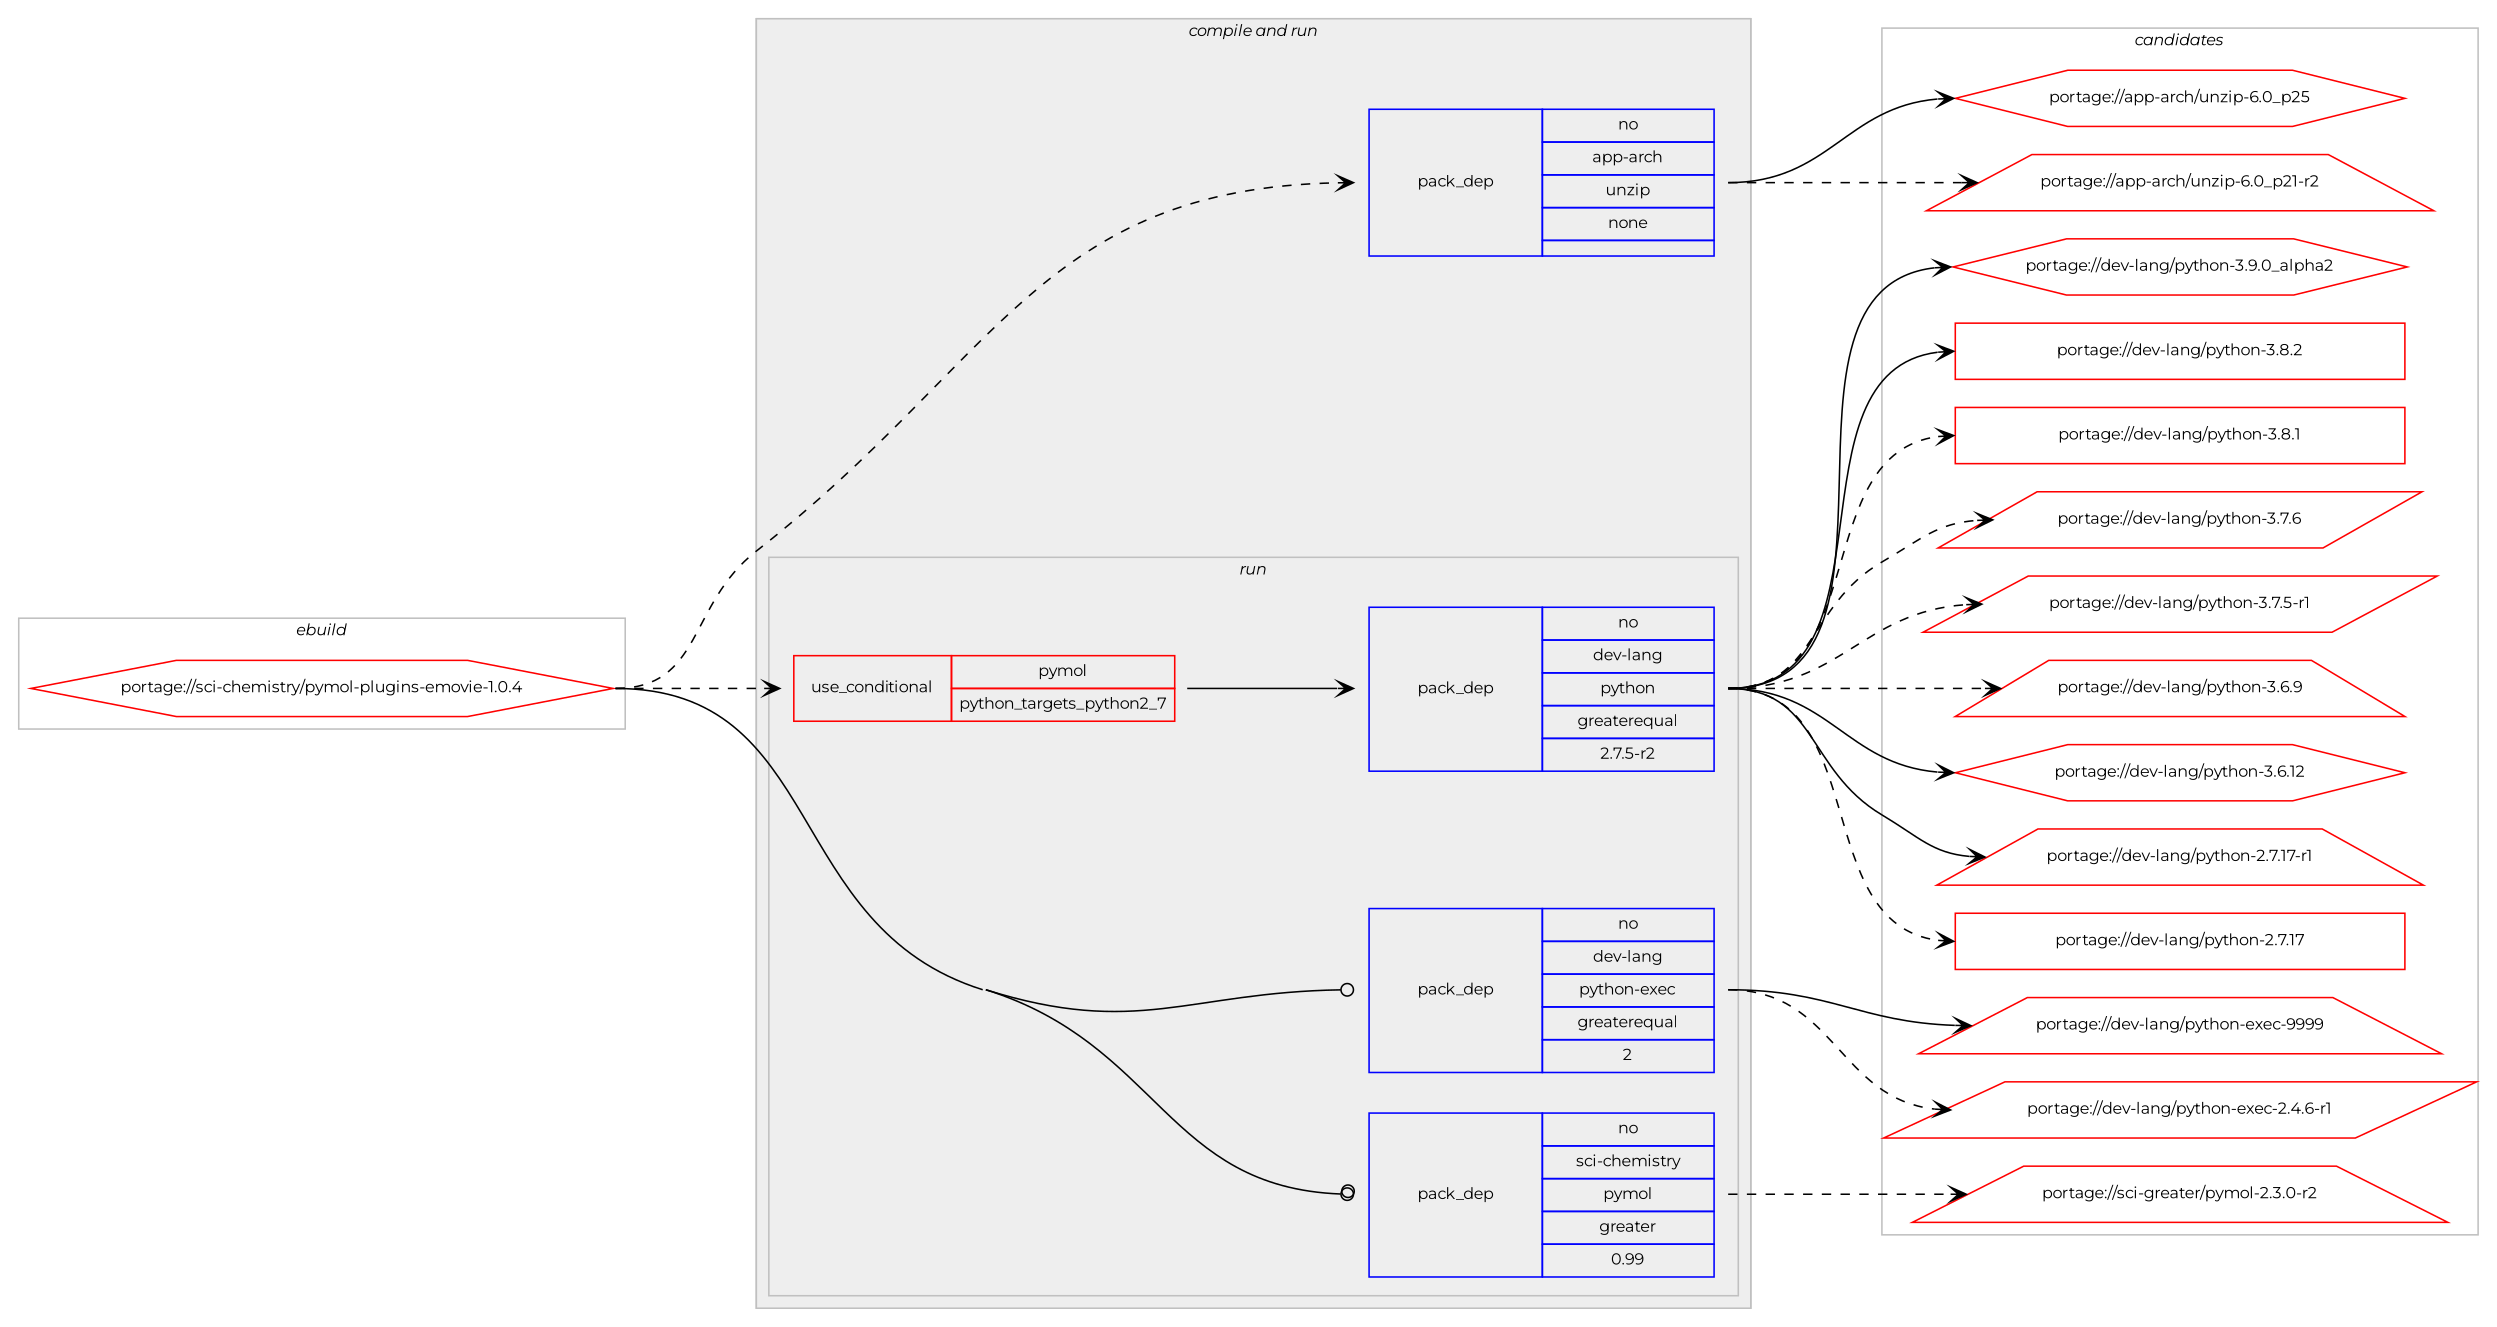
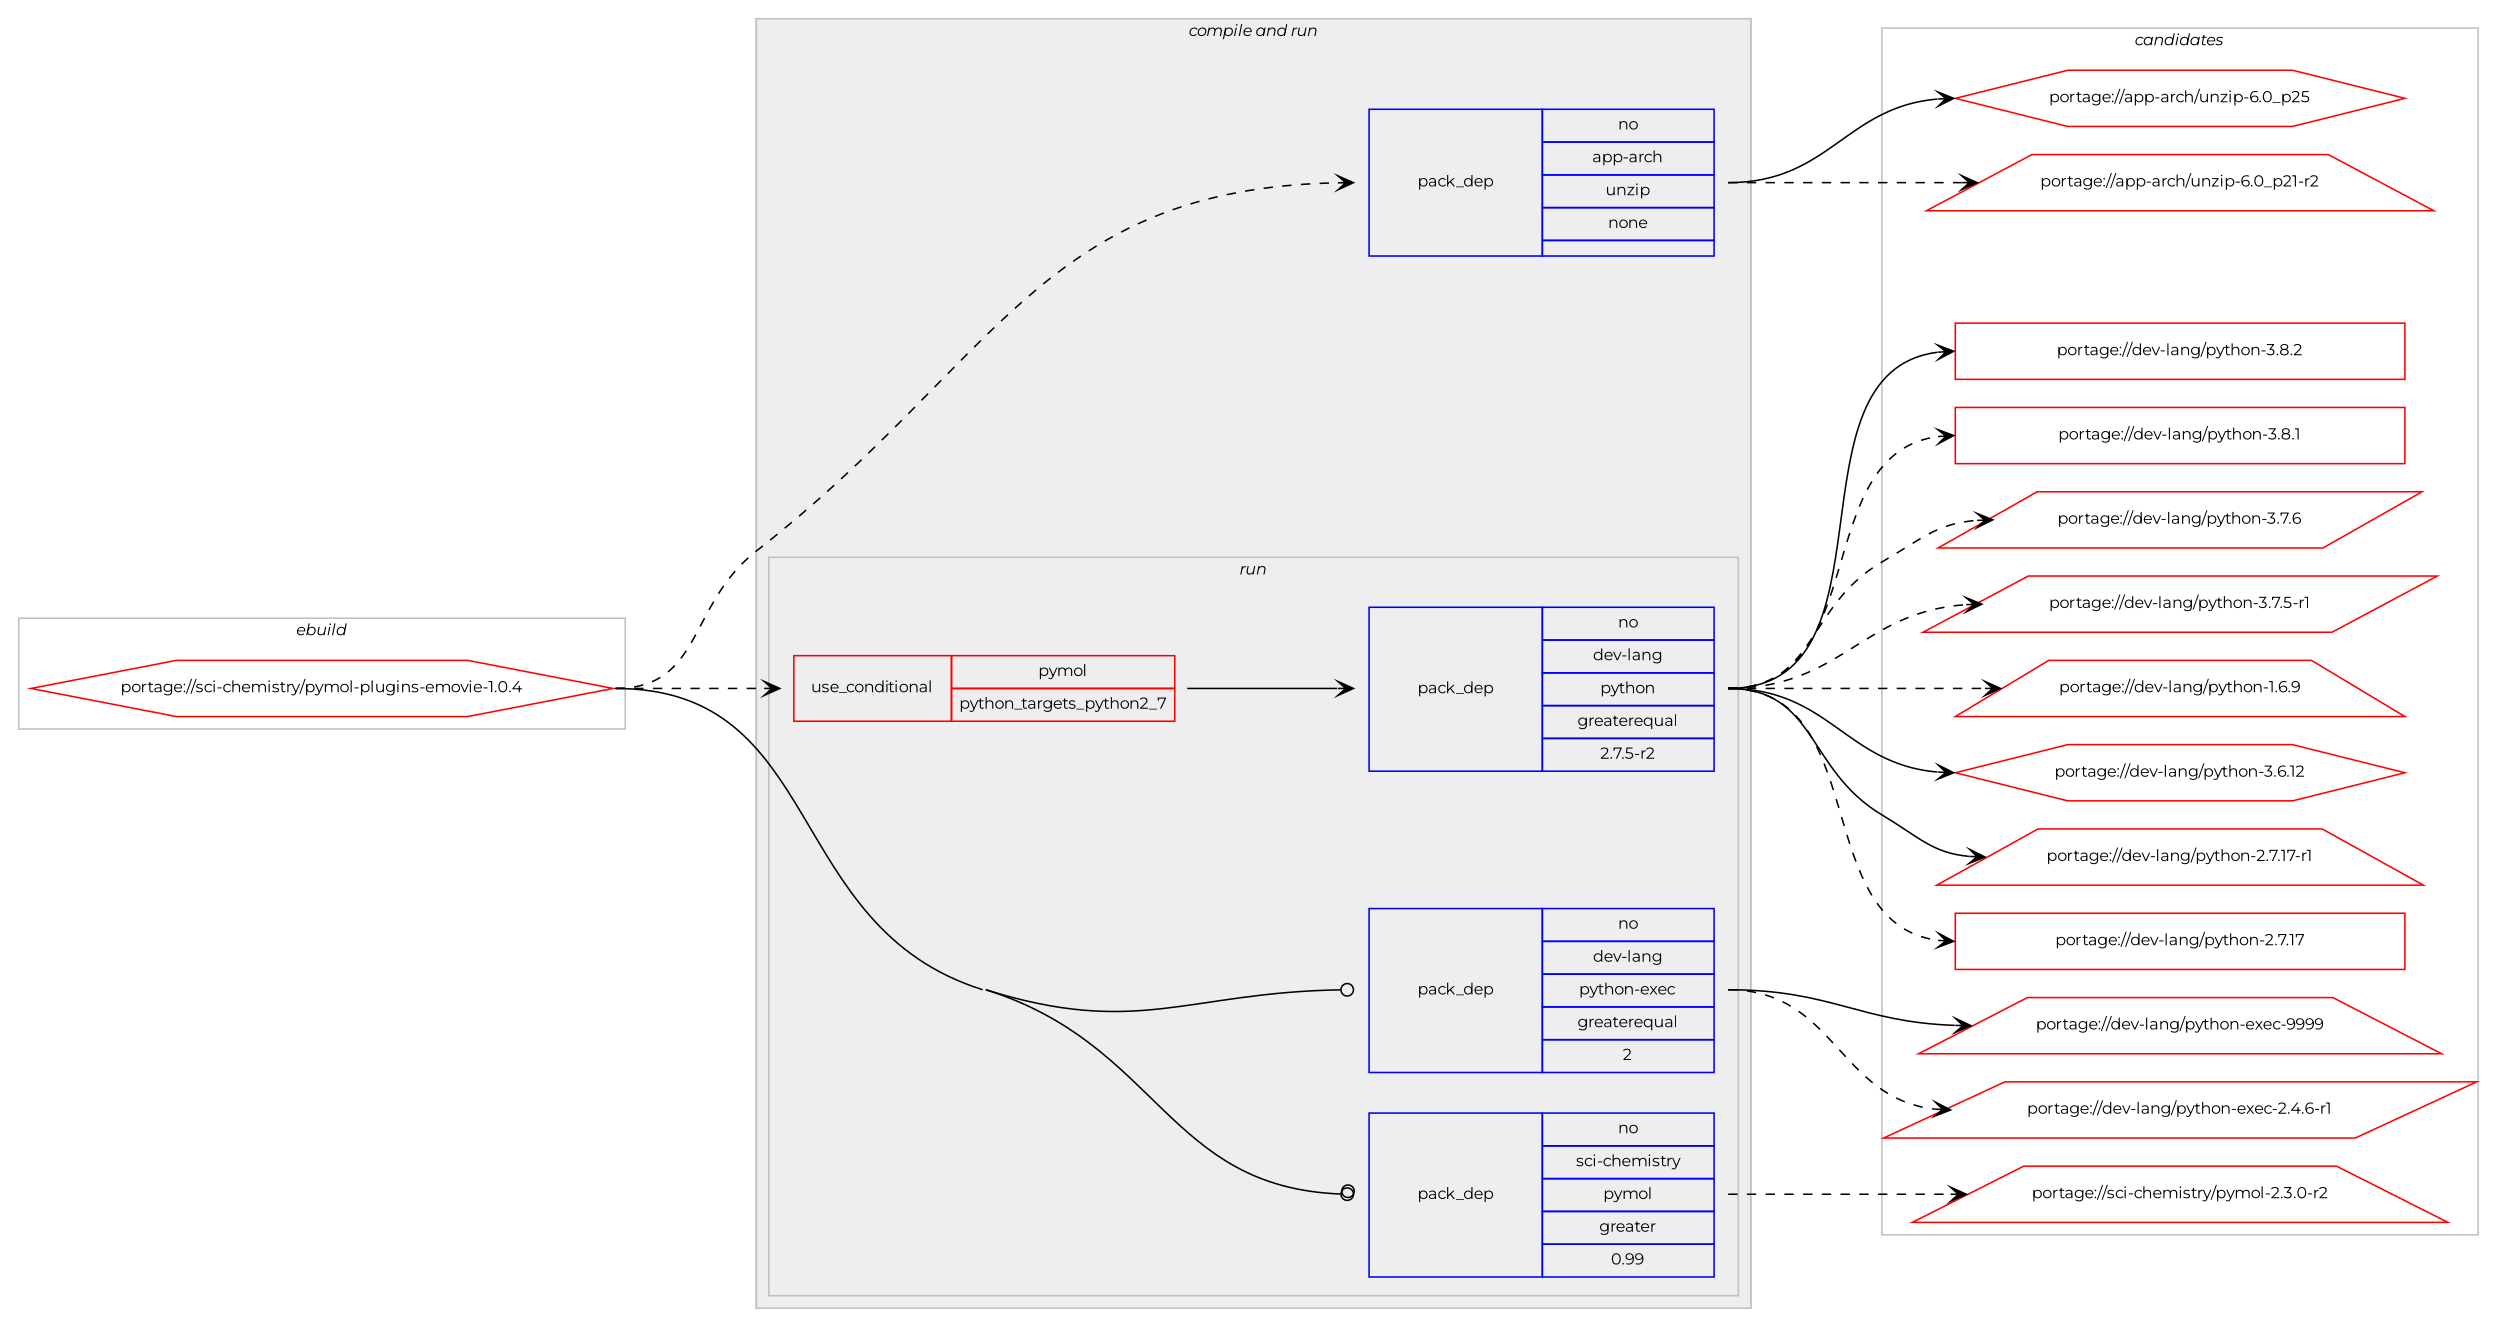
  digraph {
    compound=true
    concentrate=true
    fontname=Montserrat
    fontsize=10
    newrank=true
    rankdir=LR
    ranksep=1.5
    node [color=red fontname=Montserrat fontsize=10 shape=none]
    edge [arrowhead=vee fontname=Montserrat headport=w style=dashed tailport=e weight=100]
    n1 [label="portage://sci-chemistry/pymol-plugins-emovie-1.0.4" shape=hexagon width=4]
    n2 [color=blue label=<<TABLE BORDER="0" CELLBORDER="1" CELLSPACING="0" CELLPADDING="4" WIDTH="220"><TR><TD ROWSPAN="6" CELLPADDING="30">pack_dep</TD></TR><TR><TD WIDTH="110">no</TD></TR><TR><TD>app-arch</TD></TR><TR><TD>unzip</TD></TR><TR><TD>none</TD></TR><TR><TD></TD></TR></TABLE>>]
    n3 [color=blue label=<<TABLE BORDER="0" CELLBORDER="1" CELLSPACING="0" CELLPADDING="4" WIDTH="220"><TR><TD ROWSPAN="6" CELLPADDING="30">pack_dep</TD></TR><TR><TD WIDTH="110">no</TD></TR><TR><TD>dev-lang</TD></TR><TR><TD>python</TD></TR><TR><TD>greaterequal</TD></TR><TR><TD>2.7.5-r2</TD></TR></TABLE>>]
    n4 [label=<<TABLE BORDER="0" CELLBORDER="1" CELLSPACING="0" CELLPADDING="4"><TR><TD ROWSPAN="3" CELLPADDING="10">use_conditional</TD></TR><TR><TD>pymol</TD></TR><TR><TD>python_targets_python2_7</TD></TR></TABLE>>]
    n5 [color=blue label=<<TABLE BORDER="0" CELLBORDER="1" CELLSPACING="0" CELLPADDING="4" WIDTH="220"><TR><TD ROWSPAN="6" CELLPADDING="30">pack_dep</TD></TR><TR><TD WIDTH="110">no</TD></TR><TR><TD>dev-lang</TD></TR><TR><TD>python-exec</TD></TR><TR><TD>greaterequal</TD></TR><TR><TD>2</TD></TR></TABLE>>]
    n6 [color=blue label=<<TABLE BORDER="0" CELLBORDER="1" CELLSPACING="0" CELLPADDING="4" WIDTH="220"><TR><TD ROWSPAN="6" CELLPADDING="30">pack_dep</TD></TR><TR><TD WIDTH="110">no</TD></TR><TR><TD>sci-chemistry</TD></TR><TR><TD>pymol</TD></TR><TR><TD>greater</TD></TR><TR><TD>0.99</TD></TR></TABLE>>]
    n7 [label="portage://app-arch/unzip-6.0_p25" shape=hexagon width=4]
    n8 [label="portage://app-arch/unzip-6.0_p21-r2" shape=trapezium width=4]
-   n9 [label="portage://dev-lang/python-3.9.0_alpha2" shape=hexagon width=4]
    n10 [label="portage://dev-lang/python-3.8.2" shape=box width=4]
    n11 [label="portage://dev-lang/python-3.8.1" shape=box width=4]
    n12 [label="portage://dev-lang/python-3.7.6" shape=parallelogram width=4]
    n13 [label="portage://dev-lang/python-3.7.5-r1" shape=parallelogram width=4]
-   n14 [label="portage://dev-lang/python-3.6.9" shape=trapezium width=4]
+   n14 [label="portage://dev-lang/python-1.6.9" shape=trapezium width=4]
    n15 [label="portage://dev-lang/python-3.6.12" shape=hexagon width=4]
    n16 [label="portage://dev-lang/python-2.7.17-r1" shape=trapezium width=4]
    n17 [label="portage://dev-lang/python-2.7.17" shape=box width=4]
    n18 [label="portage://dev-lang/python-exec-9999" shape=trapezium width=4]
    n19 [label="portage://dev-lang/python-exec-2.4.6-r1" shape=parallelogram width=4]
-   n20 [label="portage://sci-greater/pymol-2.3.0-r2" shape=trapezium width=4]
+   n20 [label="portage://sci-chemistry/pymol-2.3.0-r2" shape=trapezium width=4]
    subgraph cluster_1 {
      color=gray
      label=<<i>ebuild</i>>
      rank=same
      n1
    }
    subgraph cluster_2 {
      color=gray
      label=<<i>dependencies</i>>
      subgraph cluster_3 {
        color=gray
        fillcolor="#eeeeee"
        label=<<i>compile</i>>
        style=filled
        subgraph sub_4 {
          color=gray
          fillcolor="#eeeeee"
          label=<<i>compile</i>>
          style=filled
          n2
        }
      }
      subgraph cluster_5 {
        color=gray
        fillcolor="#eeeeee"
        label=<<i>compile and run</i>>
        style=filled
      }
      subgraph cluster_6 {
        color=gray
        fillcolor="#eeeeee"
        label=<<i>run</i>>
        style=filled
        subgraph sub_7 {
          color=gray
          fillcolor="#eeeeee"
          label=<<i>run</i>>
          style=filled
          n4
          subgraph sub_8 {
            color=gray
            fillcolor="#eeeeee"
            label=<<i>run</i>>
            style=filled
            n3
          }
        }
        subgraph sub_9 {
          color=gray
          fillcolor="#eeeeee"
          label=<<i>run</i>>
          style=filled
          n5
        }
        subgraph sub_10 {
          color=gray
          fillcolor="#eeeeee"
          label=<<i>run</i>>
          style=filled
          n6
        }
      }
    }
    subgraph cluster_11 {
      color=gray
      label=<<i>candidates</i>>
      rank=same
      subgraph sub_12 {
        color=black
        label=<<i>candidates</i>>
        nodesep=1
        rank=same
        n7
        n8
      }
      subgraph sub_13 {
        color=black
        label=<<i>candidates</i>>
        nodesep=1
        rank=same
-       n9
        n10
        n11
        n12
        n13
        n14
        n15
        n16
        n17
      }
      subgraph sub_14 {
        color=black
        label=<<i>candidates</i>>
        nodesep=1
        rank=same
        n18
        n19
      }
      subgraph sub_15 {
        color=black
        label=<<i>candidates</i>>
        nodesep=1
        rank=same
        n20
      }
    }
    n1 -> n2 [weight=20]
    n1 -> n4 [weight=20]
    n1 -> n5 [arrowhead=odot style=solid weight=20]
    n1 -> n6 [arrowhead=odot style=solid weight=20]
    n2 -> n7 [style=solid]
    n2 -> n8
-   n3 -> n9 [style=solid]
    n3 -> n10 [style=solid]
    n3 -> n11
    n3 -> n12
    n3 -> n13
    n3 -> n14
    n3 -> n15 [style=solid]
    n3 -> n16 [style=solid]
    n3 -> n17
    n4 -> n3 [style=solid weight=20]
    n5 -> n18 [style=solid]
    n5 -> n19
    n6 -> n20
  }
